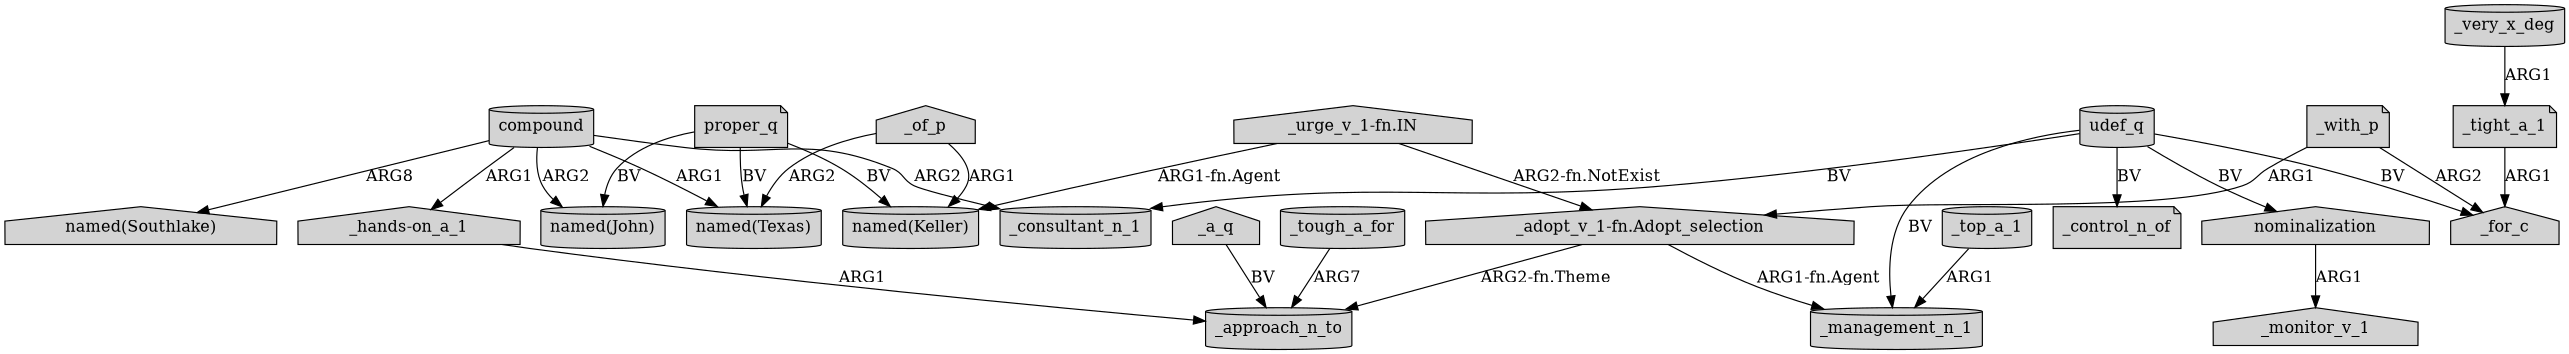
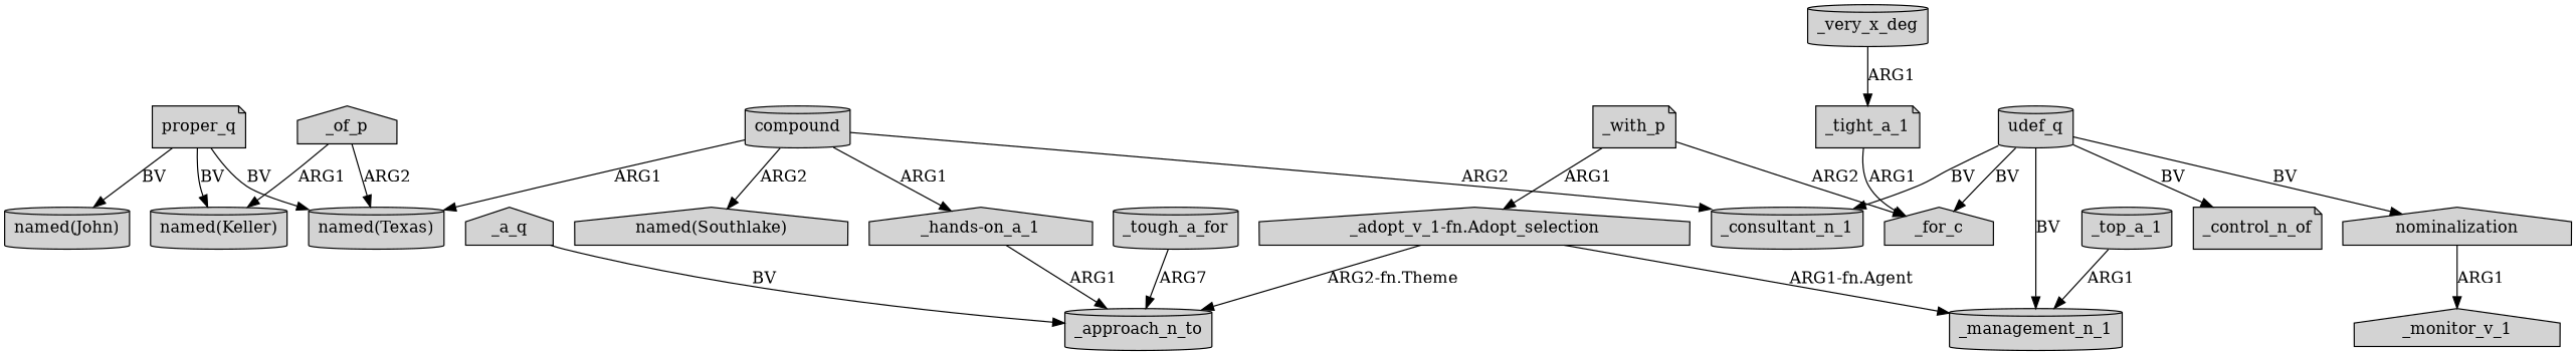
  digraph {
    node [shape=cylinder style=filled]
    compound
    "named(John)"
    "named(Texas)"
    "named(Southlake)" [shape=house]
    _consultant_n_1
    "_hands-on_a_1" [shape=house]
    _with_p [shape=note]
    n8 [label=_for_c shape=house]
    "_adopt_v_1-fn.Adopt_selection" [shape=house]
    _approach_n_to
    _management_n_1
    _tight_a_1 [shape=note]
    proper_q [shape=note]
    "named(Keller)"
    _of_p [shape=house]
    udef_q
    _control_n_of [shape=note]
    nominalization [shape=house]
    _monitor_v_1 [shape=house]
    _top_a_1
-   "_urge_v_1-fn.IN" [shape=house]
    _a_q [shape=house]
    _tough_a_for
    _very_x_deg
-   compound -> "named(John)" [label=ARG2]
    compound -> "named(Texas)" [label=ARG1]
-   compound -> "named(Southlake)" [label=ARG8]
+   compound -> "named(Southlake)" [label=ARG2]
    compound -> _consultant_n_1 [label=ARG2]
    compound -> "_hands-on_a_1" [label=ARG1]
    "_hands-on_a_1" -> _approach_n_to [label=ARG1]
    _with_p -> n8 [label=ARG2]
    _with_p -> "_adopt_v_1-fn.Adopt_selection" [label=ARG1]
    "_adopt_v_1-fn.Adopt_selection" -> _approach_n_to [label="ARG2-fn.Theme"]
    "_adopt_v_1-fn.Adopt_selection" -> _management_n_1 [label="ARG1-fn.Agent"]
    _tight_a_1 -> n8 [label=ARG1]
    proper_q -> "named(John)" [label=BV]
    proper_q -> "named(Texas)" [label=BV]
    proper_q -> "named(Keller)" [label=BV]
    _of_p -> "named(Texas)" [label=ARG2]
    _of_p -> "named(Keller)" [label=ARG1]
    udef_q -> _consultant_n_1 [label=BV]
    udef_q -> n8 [label=BV]
    udef_q -> _management_n_1 [label=BV]
    udef_q -> _control_n_of [label=BV]
    udef_q -> nominalization [label=BV]
    nominalization -> _monitor_v_1 [label=ARG1]
    _top_a_1 -> _management_n_1 [label=ARG1]
-   "_urge_v_1-fn.IN" -> "_adopt_v_1-fn.Adopt_selection" [label="ARG2-fn.NotExist"]
-   "_urge_v_1-fn.IN" -> "named(Keller)" [label="ARG1-fn.Agent"]
    _a_q -> _approach_n_to [label=BV]
    _tough_a_for -> _approach_n_to [label=ARG7]
    _very_x_deg -> _tight_a_1 [label=ARG1]
  }
